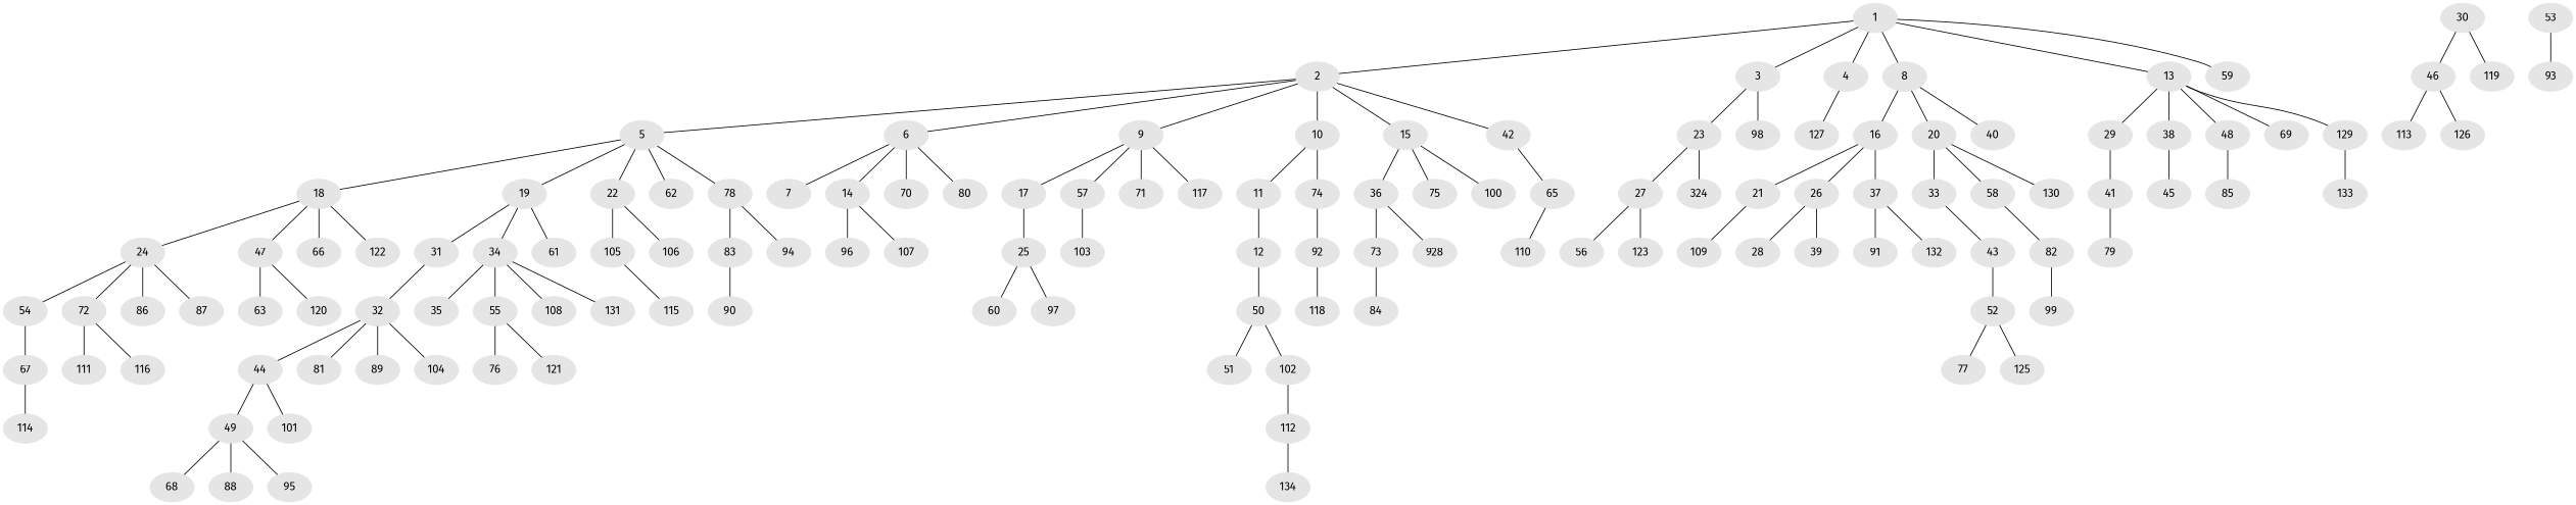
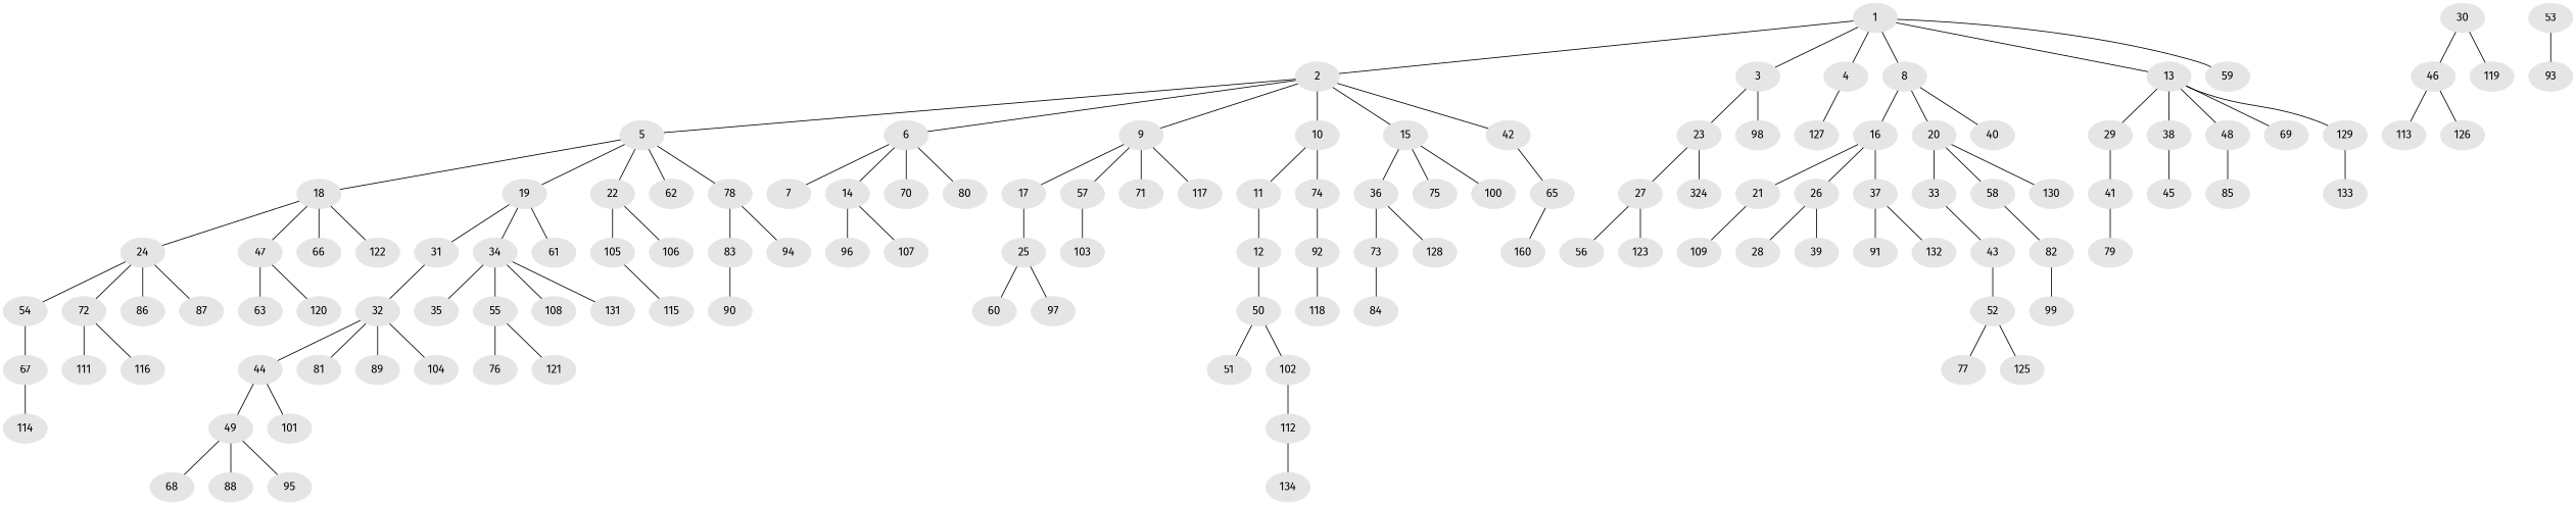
  graph {
    fontname="Fira Sans"
    node [color=gray90 fontname="Fira Sans" style=filled]
    edge [fontname="Fira Sans"]
    1
    2
    3
    4
    8
    13
    59
    5
    6
    9
    10
    15
    42
    23
    98
    127
    16
    20
    40
    29
    38
    48
    69
    129
    18
    19
    22
    62
    78
    7
    14
    70
    80
    17
    57
    71
    117
    11
    74
    36
    75
    100
    65
    27
    n45 [label=324]
    24
    47
    66
    122
    31
    34
    61
    105
    106
    83
    94
    96
    107
    21
    26
    37
    33
    58
    130
    25
    103
    12
    92
    50
    51
    102
    41
    45
    85
    133
    73
-   128 [label=928]
+   128
    109
    28
    39
    91
    132
    60
    97
    54
    72
    86
    87
    63
    120
    32
    35
    55
    108
    131
    43
    82
    30
    46
    119
    53
    93
    115
    56
    123
    67
    111
    116
    79
    113
    126
    44
    81
    89
    104
    49
    101
    52
    76
    121
    84
-   110
+   110 [label=160]
    77
    125
    68
    88
    95
    112
    114
    99
    118
    90
    134
    1 -- 2
    1 -- 3
    1 -- 4
    1 -- 8
    1 -- 13
    1 -- 59
    2 -- 5
    2 -- 6
    2 -- 9
    2 -- 10
    2 -- 15
    2 -- 42
    3 -- 23
    3 -- 98
    4 -- 127
    8 -- 16
    8 -- 20
    8 -- 40
    13 -- 29
    13 -- 38
    13 -- 48
    13 -- 69
    13 -- 129
    5 -- 18
    5 -- 19
    5 -- 22
    5 -- 62
    5 -- 78
    6 -- 7
    6 -- 14
    6 -- 70
    6 -- 80
    9 -- 17
    9 -- 57
    9 -- 71
    9 -- 117
    10 -- 11
    10 -- 74
    15 -- 36
    15 -- 75
    15 -- 100
    42 -- 65
    23 -- 27
    23 -- n45
    16 -- 21
    16 -- 26
    16 -- 37
    20 -- 33
    20 -- 58
    20 -- 130
    29 -- 41
    38 -- 45
    48 -- 85
    129 -- 133
    18 -- 24
    18 -- 47
    18 -- 66
    18 -- 122
    19 -- 31
    19 -- 34
    19 -- 61
    22 -- 105
    22 -- 106
    78 -- 83
    78 -- 94
    14 -- 96
    14 -- 107
    17 -- 25
    57 -- 103
    11 -- 12
    74 -- 92
    36 -- 73
    36 -- 128
    65 -- 110
    27 -- 56
    27 -- 123
    24 -- 54
    24 -- 72
    24 -- 86
    24 -- 87
    47 -- 63
    47 -- 120
    31 -- 32
    34 -- 35
    34 -- 55
    34 -- 108
    34 -- 131
    105 -- 115
    83 -- 90
    21 -- 109
    26 -- 28
    26 -- 39
    37 -- 91
    37 -- 132
    33 -- 43
    58 -- 82
    25 -- 60
    25 -- 97
    12 -- 50
    92 -- 118
    50 -- 51
    50 -- 102
    102 -- 112
    41 -- 79
    73 -- 84
    54 -- 67
    72 -- 111
    72 -- 116
    32 -- 44
    32 -- 81
    32 -- 89
    32 -- 104
    55 -- 76
    55 -- 121
    43 -- 52
    82 -- 99
    30 -- 46
    30 -- 119
    46 -- 113
    46 -- 126
    53 -- 93
    67 -- 114
    44 -- 49
    44 -- 101
    49 -- 68
    49 -- 88
    49 -- 95
    52 -- 77
    52 -- 125
    112 -- 134
  }
